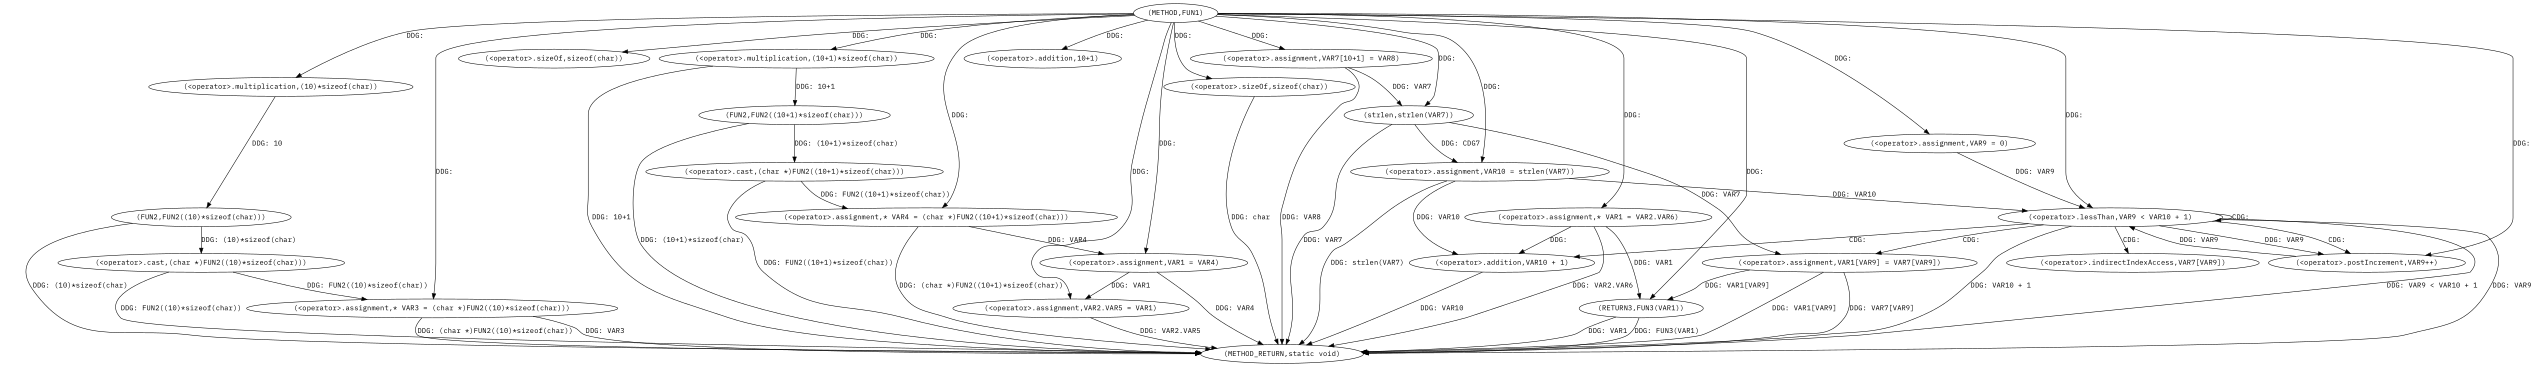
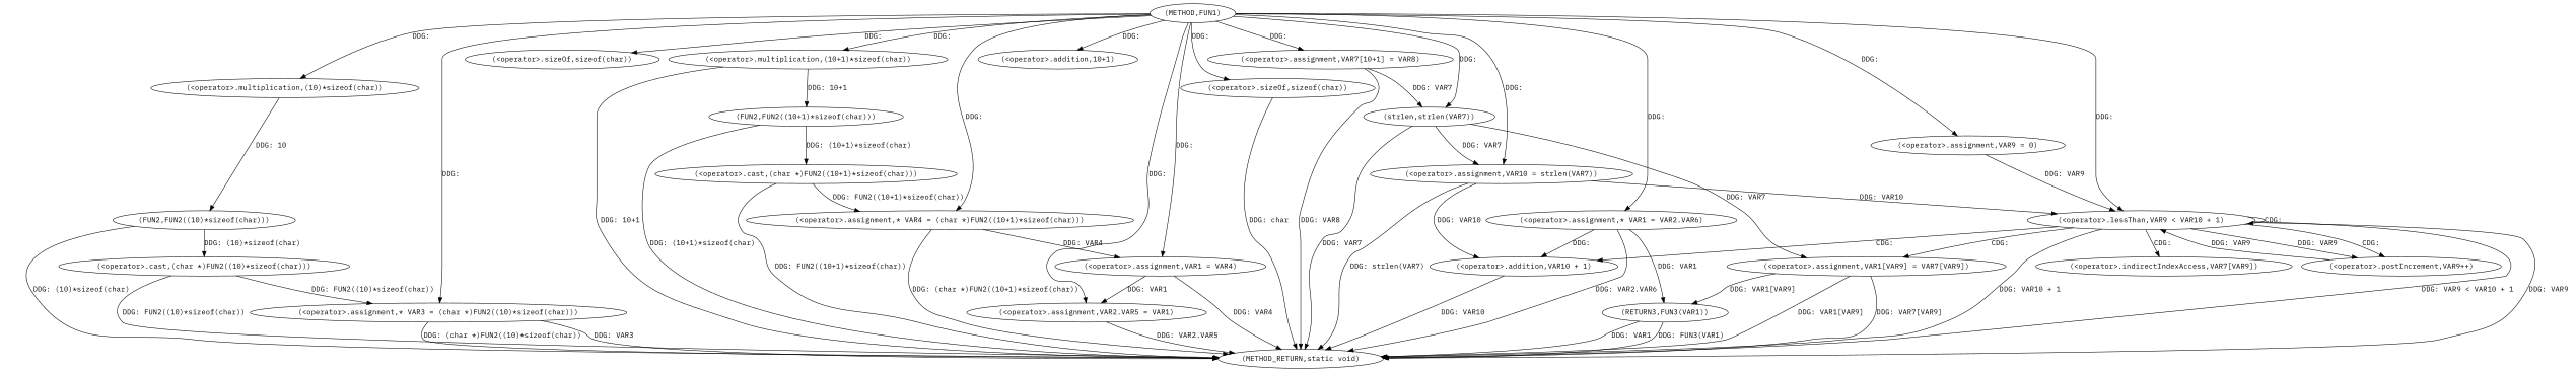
  digraph {
    fontname="IBM Plex Mono"
    node [fontname="IBM Plex Mono"]
    edge [fontname="IBM Plex Mono"]
    n1 [label="(METHOD,FUN1)"]
    n2 [label="(<operator>.assignment,* VAR3 = (char *)FUN2((10)*sizeof(char)))"]
    n3 [label="(<operator>.multiplication,(10)*sizeof(char))"]
    n4 [label="(<operator>.sizeOf,sizeof(char))"]
    n5 [label="(<operator>.assignment,* VAR4 = (char *)FUN2((10+1)*sizeof(char)))"]
    n6 [label="(<operator>.multiplication,(10+1)*sizeof(char))"]
    n7 [label="(<operator>.addition,10+1)"]
    n8 [label="(<operator>.sizeOf,sizeof(char))"]
    n9 [label="(<operator>.assignment,VAR1 = VAR4)"]
    n10 [label="(<operator>.assignment,VAR2.VAR5 = VAR1)"]
    n11 [label="(<operator>.assignment,* VAR1 = VAR2.VAR6)"]
    n12 [label="(<operator>.assignment,VAR7[10+1] = VAR8)"]
    n13 [label="(<operator>.assignment,VAR10 = strlen(VAR7))"]
    n14 [label="(strlen,strlen(VAR7))"]
    n15 [label="(<operator>.assignment,VAR9 = 0)"]
    n16 [label="(<operator>.lessThan,VAR9 < VAR10 + 1)"]
    n17 [label="(<operator>.postIncrement,VAR9++)"]
    n18 [label="(RETURN3,FUN3(VAR1))"]
    n19 [label="(METHOD_RETURN,static void)"]
    n20 [label="(FUN2,FUN2((10)*sizeof(char)))"]
    n21 [label="(FUN2,FUN2((10+1)*sizeof(char)))"]
    n22 [label="(<operator>.addition,VAR10 + 1)"]
    n23 [label="(<operator>.assignment,VAR1[VAR9] = VAR7[VAR9])"]
    n24 [label="(<operator>.indirectIndexAccess,VAR7[VAR9])"]
    n25 [label="(<operator>.cast,(char *)FUN2((10)*sizeof(char)))"]
    n26 [label="(<operator>.cast,(char *)FUN2((10+1)*sizeof(char)))"]
    n1 -> n2 [label="DDG: "]
    n1 -> n3 [label="DDG: "]
    n1 -> n4 [label="DDG: "]
    n1 -> n5 [label="DDG: "]
    n1 -> n6 [label="DDG: "]
    n1 -> n7 [label="DDG: "]
    n1 -> n8 [label="DDG: "]
    n1 -> n9 [label="DDG: "]
    n1 -> n10 [label="DDG: "]
    n1 -> n11 [label="DDG: "]
    n1 -> n12 [label="DDG: "]
    n1 -> n13 [label="DDG: "]
    n1 -> n14 [label="DDG: "]
    n1 -> n15 [label="DDG: "]
    n1 -> n16 [label="DDG: "]
-   n1 -> n17 [label="DDG: "]
-   n1 -> n18 [label="DDG: "]
    n2 -> n19 [label="DDG: (char *)FUN2((10)*sizeof(char))"]
    n2 -> n19 [label="DDG: VAR3"]
    n3 -> n20 [label="DDG: 10"]
    n5 -> n9 [label="DDG: VAR4"]
    n5 -> n19 [label="DDG: (char *)FUN2((10+1)*sizeof(char))"]
    n6 -> n19 [label="DDG: 10+1"]
    n6 -> n21 [label="DDG: 10+1"]
    n8 -> n19 [label="DDG: char"]
    n9 -> n10 [label="DDG: VAR1"]
    n9 -> n19 [label="DDG: VAR4"]
    n10 -> n19 [label="DDG: VAR2.VAR5"]
    n11 -> n18 [label="DDG: VAR1"]
    n11 -> n19 [label="DDG: VAR2.VAR6"]
    n11 -> n22 [label="DDG: "]
    n12 -> n14 [label="DDG: VAR7"]
    n12 -> n19 [label="DDG: VAR8"]
    n13 -> n16 [label="DDG: VAR10"]
    n13 -> n19 [label="DDG: strlen(VAR7)"]
    n13 -> n22 [label="DDG: VAR10"]
-   n14 -> n13 [label="DDG: CDG7"]
+   n14 -> n13 [label="DDG: VAR7"]
    n14 -> n19 [label="DDG: VAR7"]
    n14 -> n23 [label="DDG: VAR7"]
    n15 -> n16 [label="DDG: VAR9"]
    n16 -> n16 [label="CDG: "]
    n16 -> n17 [label="DDG: VAR9"]
    n16 -> n17 [label="CDG: "]
    n16 -> n19 [label="DDG: VAR9"]
    n16 -> n19 [label="DDG: VAR10 + 1"]
    n16 -> n19 [label="DDG: VAR9 < VAR10 + 1"]
    n16 -> n22 [label="CDG: "]
    n16 -> n23 [label="CDG: "]
    n16 -> n24 [label="CDG: "]
    n17 -> n16 [label="DDG: VAR9"]
    n18 -> n19 [label="DDG: VAR1"]
    n18 -> n19 [label="DDG: FUN3(VAR1)"]
    n20 -> n19 [label="DDG: (10)*sizeof(char)"]
    n20 -> n25 [label="DDG: (10)*sizeof(char)"]
    n21 -> n19 [label="DDG: (10+1)*sizeof(char)"]
    n21 -> n26 [label="DDG: (10+1)*sizeof(char)"]
    n22 -> n19 [label="DDG: VAR10"]
    n23 -> n18 [label="DDG: VAR1[VAR9]"]
    n23 -> n19 [label="DDG: VAR7[VAR9]"]
    n23 -> n19 [label="DDG: VAR1[VAR9]"]
    n25 -> n2 [label="DDG: FUN2((10)*sizeof(char))"]
    n25 -> n19 [label="DDG: FUN2((10)*sizeof(char))"]
    n26 -> n5 [label="DDG: FUN2((10+1)*sizeof(char))"]
    n26 -> n19 [label="DDG: FUN2((10+1)*sizeof(char))"]
  }
